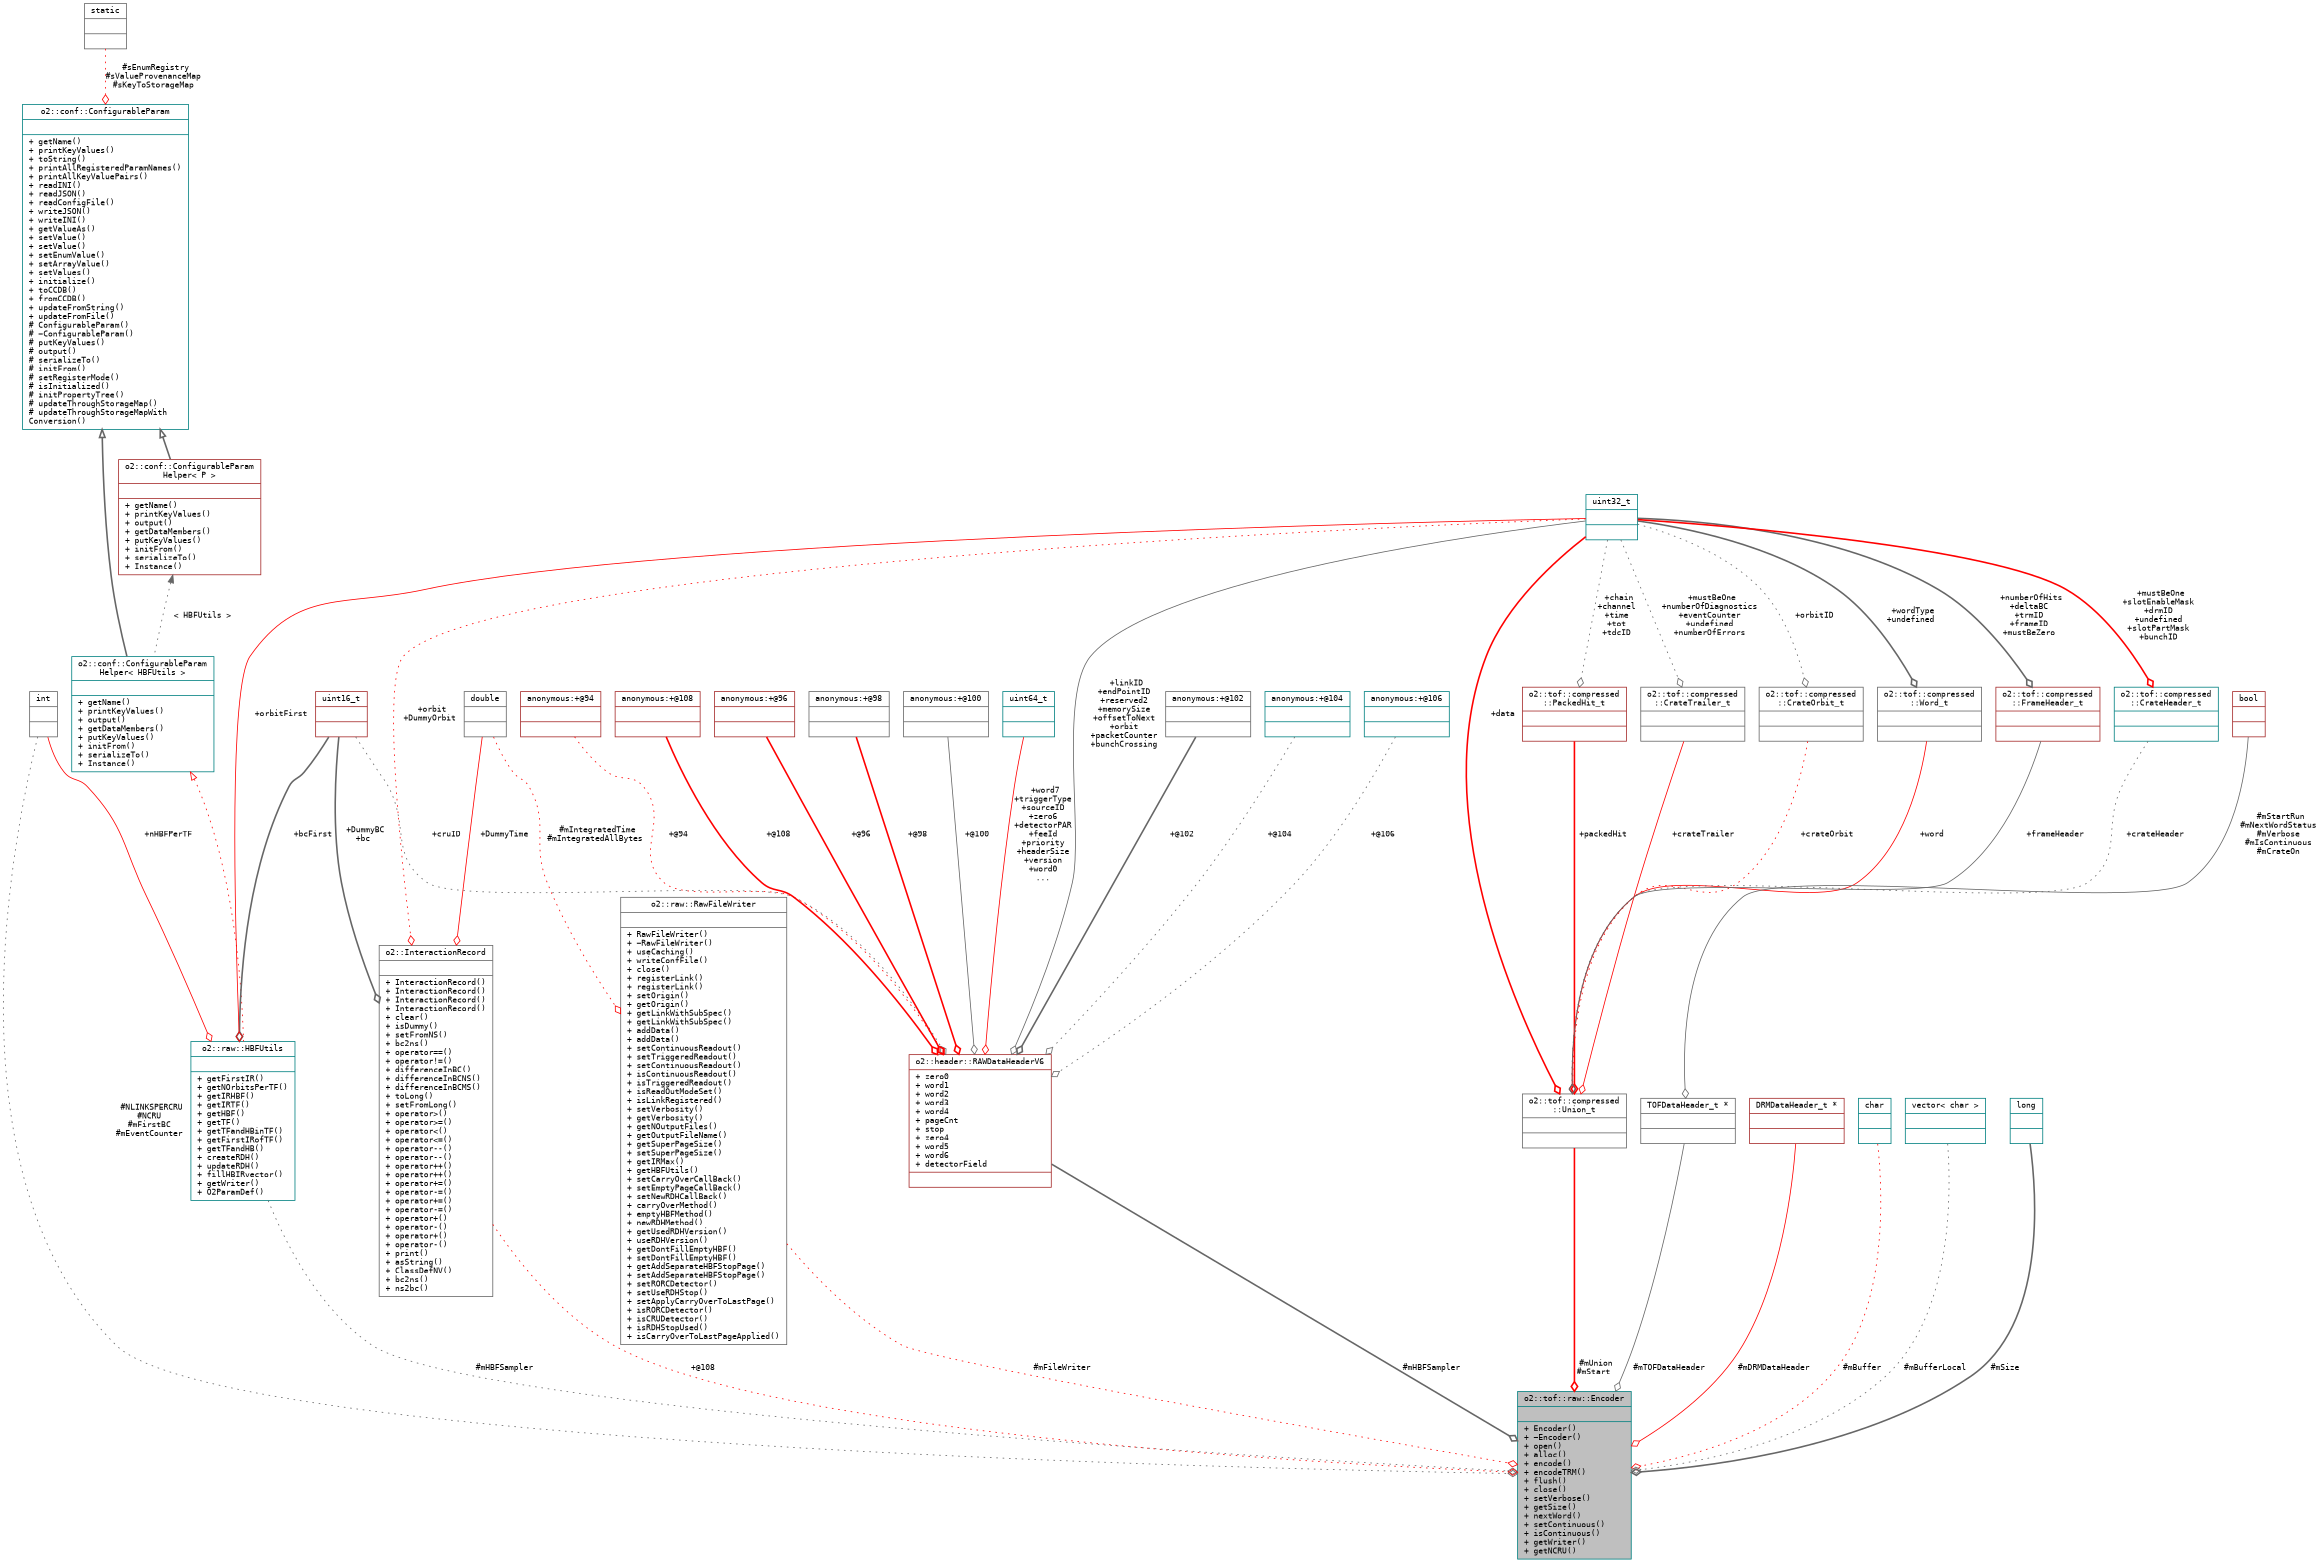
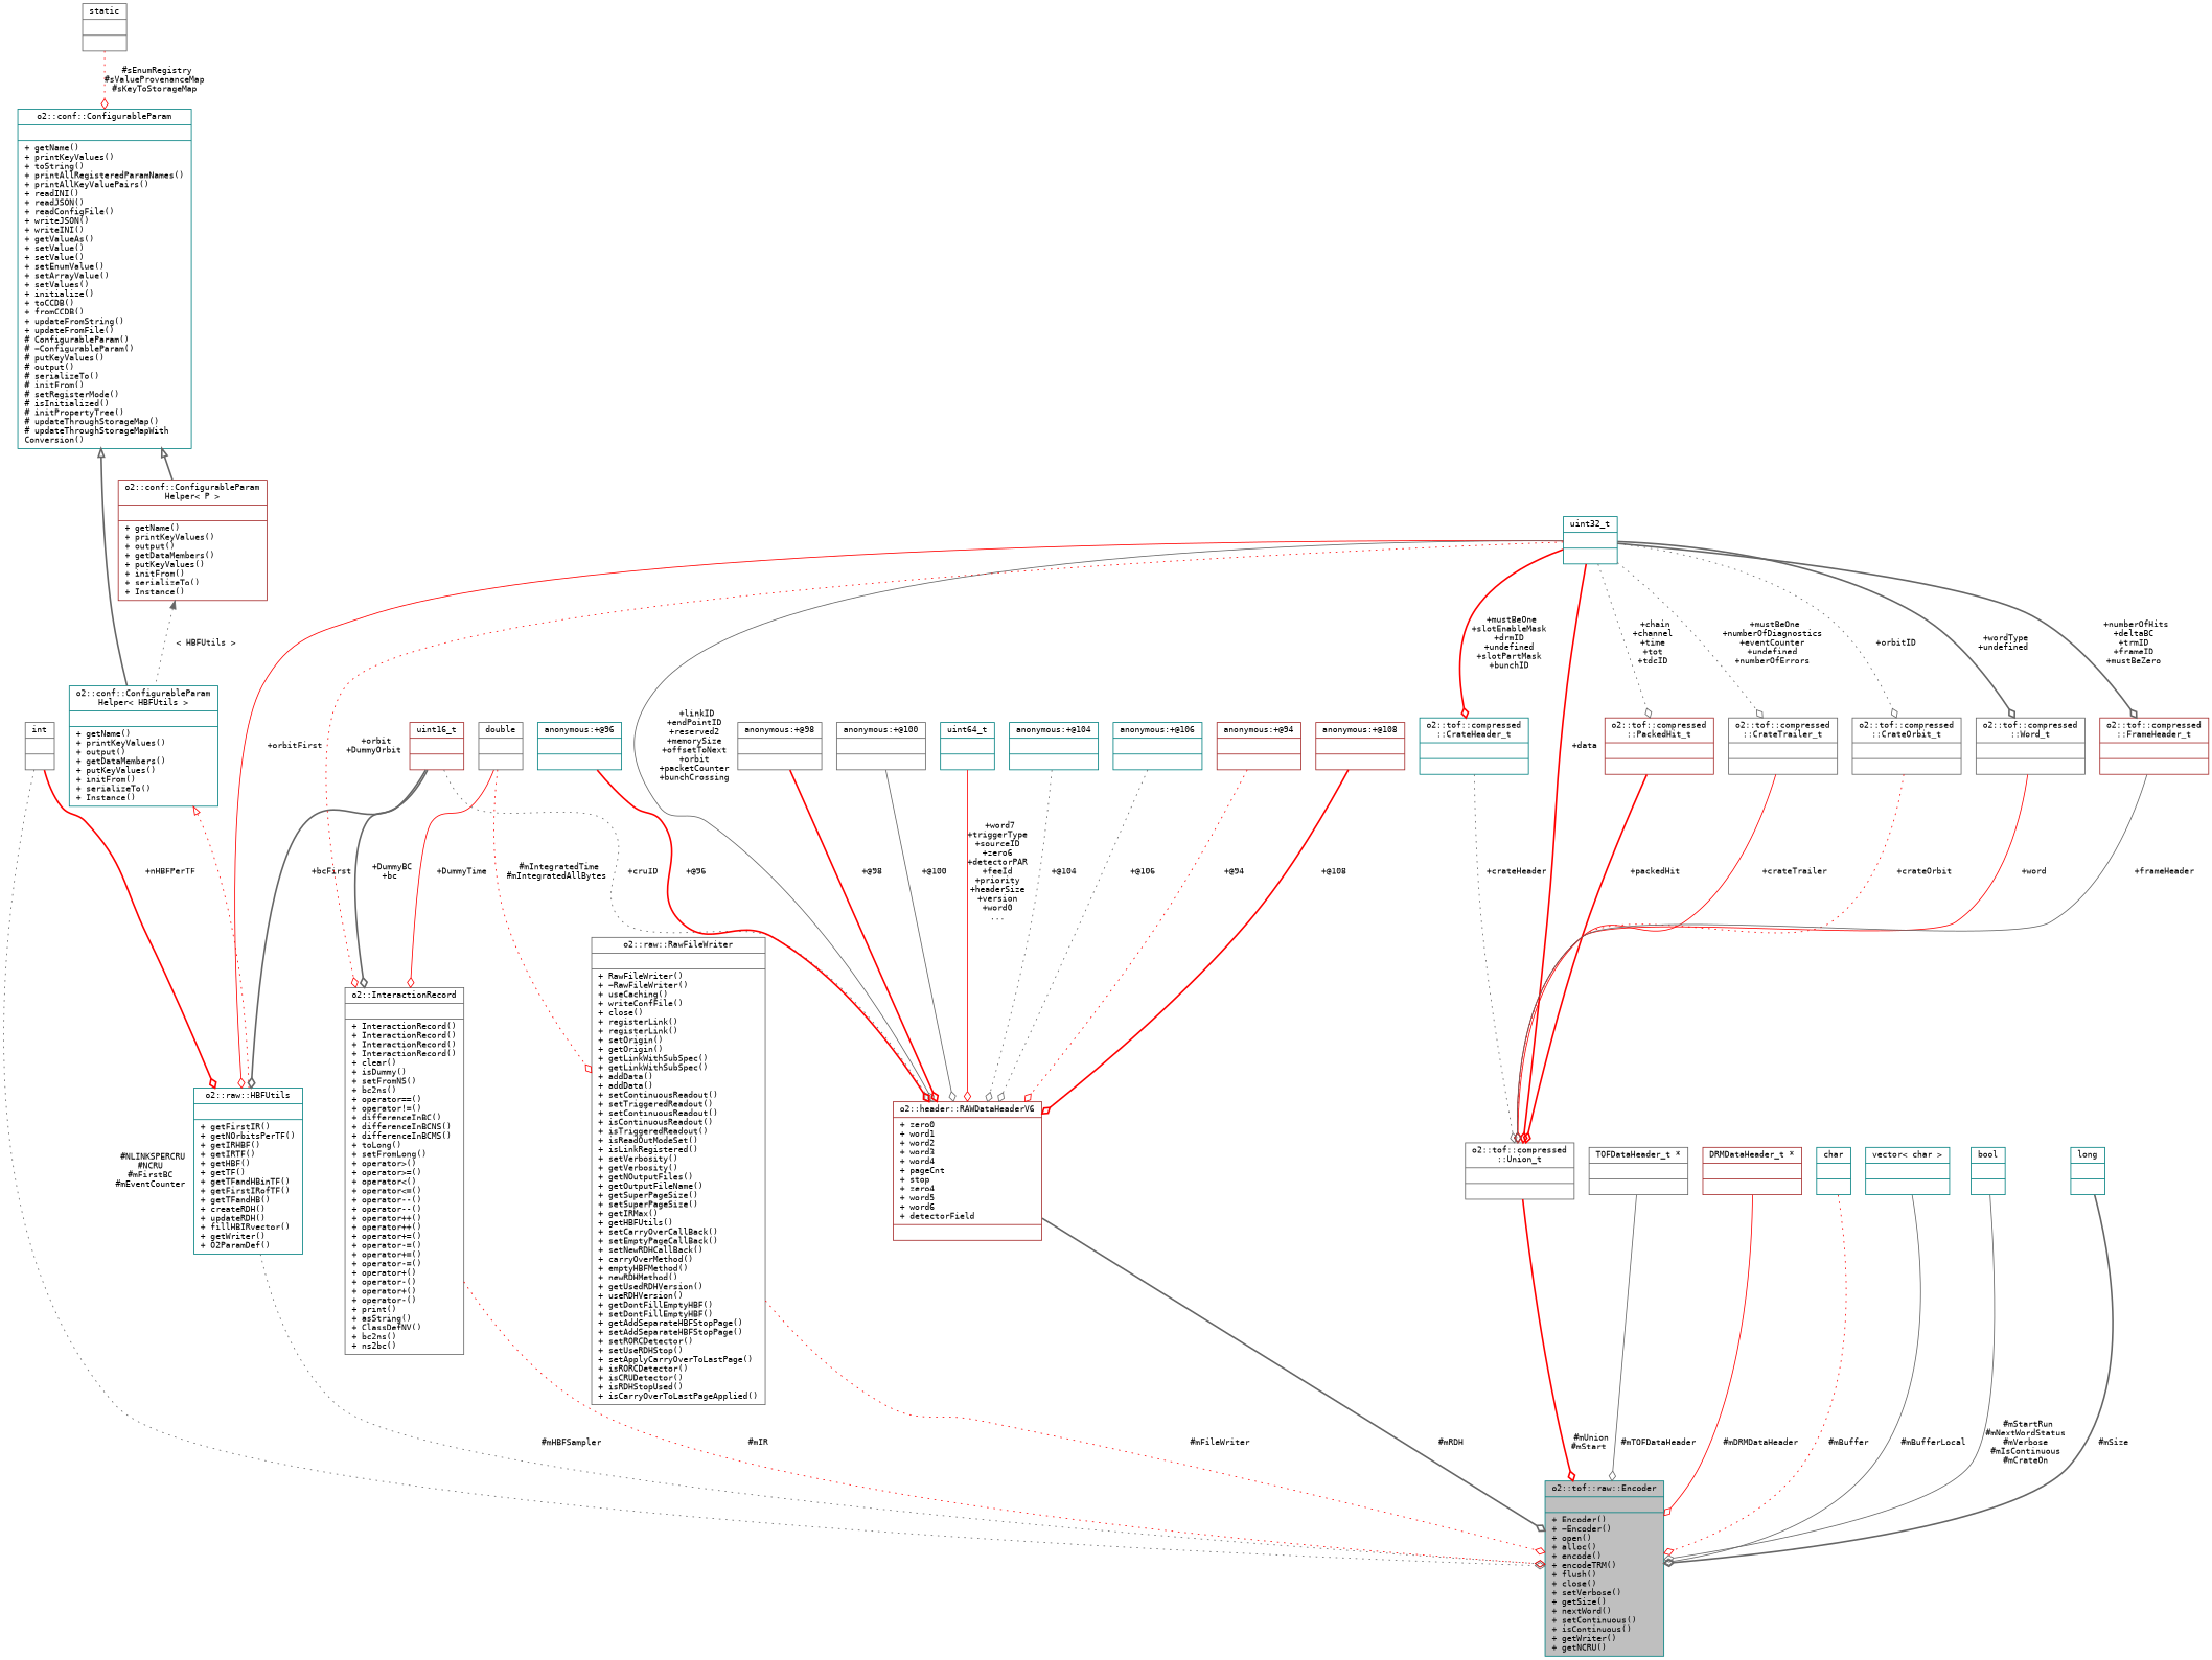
  digraph {
    fontname="DejaVu Sans Mono"
    node [color=teal fontname="DejaVu Sans Mono" fontsize=10 shape=record]
    edge [arrowhead=odiamond color=gray40 fontname="DejaVu Sans Mono" fontsize=10 labelfontname=Helvetica labelfontsize=10 style=dotted]
    n1 [fillcolor=grey75 fontcolor=black height=0.2 label="{o2::tof::raw::Encoder\n||+ Encoder()\l+ ~Encoder()\l+ open()\l+ alloc()\l+ encode()\l+ encodeTRM()\l+ flush()\l+ close()\l+ setVerbose()\l+ getSize()\l+ nextWord()\l+ setContinuous()\l+ isContinuous()\l+ getWriter()\l+ getNCRU()\l}" style=filled width=0.4]
    n2 [height=0.2 label="{o2::raw::HBFUtils\n||+ getFirstIR()\l+ getNOrbitsPerTF()\l+ getIRHBF()\l+ getIRTF()\l+ getHBF()\l+ getTF()\l+ getTFandHBinTF()\l+ getFirstIRofTF()\l+ getTFandHB()\l+ createRDH()\l+ updateRDH()\l+ fillHBIRvector()\l+ getWriter()\l+ O2ParamDef()\l}" width=0.4]
    n3 [height=0.2 label="{o2::conf::ConfigurableParam\lHelper\< HBFUtils \>\n||+ getName()\l+ printKeyValues()\l+ output()\l+ getDataMembers()\l+ putKeyValues()\l+ initFrom()\l+ serializeTo()\l+ Instance()\l}" width=0.4]
    n4 [height=0.2 label="{o2::conf::ConfigurableParam\n||+ getName()\l+ printKeyValues()\l+ toString()\l+ printAllRegisteredParamNames()\l+ printAllKeyValuePairs()\l+ readINI()\l+ readJSON()\l+ readConfigFile()\l+ writeJSON()\l+ writeINI()\l+ getValueAs()\l+ setValue()\l+ setValue()\l+ setEnumValue()\l+ setArrayValue()\l+ setValues()\l+ initialize()\l+ toCCDB()\l+ fromCCDB()\l+ updateFromString()\l+ updateFromFile()\l# ConfigurableParam()\l# ~ConfigurableParam()\l# putKeyValues()\l# output()\l# serializeTo()\l# initFrom()\l# setRegisterMode()\l# isInitialized()\l# initPropertyTree()\l# updateThroughStorageMap()\l# updateThroughStorageMapWith\lConversion()\l}" width=0.4]
    n5 [color=brown height=0.2 label="{o2::conf::ConfigurableParam\lHelper\< P \>\n||+ getName()\l+ printKeyValues()\l+ output()\l+ getDataMembers()\l+ putKeyValues()\l+ initFrom()\l+ serializeTo()\l+ Instance()\l}" width=0.4]
    n6 [color=gray40 height=0.2 label="{static\n||}" width=0.4]
    n7 [color=brown height=0.2 label="{uint16_t\n||}" width=0.4]
    n8 [color=brown height=0.2 label="{o2::header::RAWDataHeaderV6\n|+ zero0\l+ word1\l+ word2\l+ word3\l+ word4\l+ pageCnt\l+ stop\l+ zero4\l+ word5\l+ word6\l+ detectorField\l|}" width=0.4]
    n9 [color=gray40 height=0.2 label="{o2::InteractionRecord\n||+ InteractionRecord()\l+ InteractionRecord()\l+ InteractionRecord()\l+ InteractionRecord()\l+ clear()\l+ isDummy()\l+ setFromNS()\l+ bc2ns()\l+ operator==()\l+ operator!=()\l+ differenceInBC()\l+ differenceInBCNS()\l+ differenceInBCMS()\l+ toLong()\l+ setFromLong()\l+ operator\>()\l+ operator\>=()\l+ operator\<()\l+ operator\<=()\l+ operator--()\l+ operator--()\l+ operator++()\l+ operator++()\l+ operator+=()\l+ operator-=()\l+ operator+=()\l+ operator-=()\l+ operator+()\l+ operator-()\l+ operator+()\l+ operator-()\l+ print()\l+ asString()\l+ ClassDefNV()\l+ bc2ns()\l+ ns2bc()\l}" width=0.4]
    n10 [height=0.2 label="{uint32_t\n||}" width=0.4]
    n11 [color=gray40 height=0.2 label="{o2::tof::compressed\l::Union_t\n||}" width=0.4]
    n12 [color=brown height=0.2 label="{o2::tof::compressed\l::PackedHit_t\n||}" width=0.4]
    n13 [color=gray40 height=0.2 label="{o2::tof::compressed\l::CrateTrailer_t\n||}" width=0.4]
    n14 [color=gray40 height=0.2 label="{o2::tof::compressed\l::CrateOrbit_t\n||}" width=0.4]
    n15 [color=gray40 height=0.2 label="{o2::tof::compressed\l::Word_t\n||}" width=0.4]
    n16 [color=brown height=0.2 label="{o2::tof::compressed\l::FrameHeader_t\n||}" width=0.4]
    n17 [height=0.2 label="{o2::tof::compressed\l::CrateHeader_t\n||}" width=0.4]
    n18 [color=gray40 height=0.2 label="{int\n||}" width=0.4]
    n19 [height=0.2 label="{uint64_t\n||}" width=0.4]
-   n20 [color=gray40 height=0.2 label="{anonymous:+@102\n||}" width=0.4]
    n21 [height=0.2 label="{anonymous:+@104\n||}" width=0.4]
    n22 [height=0.2 label="{anonymous:+@106\n||}" width=0.4]
    n23 [color=brown height=0.2 label="{anonymous:+@94\n||}" width=0.4]
    n24 [color=brown height=0.2 label="{anonymous:+@108\n||}" width=0.4]
-   n25 [color=brown height=0.2 label="{anonymous:+@96\n||}" width=0.4]
+   n25 [height=0.2 label="{anonymous:+@96\n||}" width=0.4]
    n26 [color=gray40 height=0.2 label="{anonymous:+@98\n||}" width=0.4]
    n27 [color=gray40 height=0.2 label="{anonymous:+@100\n||}" width=0.4]
    n28 [color=gray40 height=0.2 label="{double\n||}" width=0.4]
    n29 [color=gray40 height=0.2 label="{o2::raw::RawFileWriter\n||+ RawFileWriter()\l+ ~RawFileWriter()\l+ useCaching()\l+ writeConfFile()\l+ close()\l+ registerLink()\l+ registerLink()\l+ setOrigin()\l+ getOrigin()\l+ getLinkWithSubSpec()\l+ getLinkWithSubSpec()\l+ addData()\l+ addData()\l+ setContinuousReadout()\l+ setTriggeredReadout()\l+ setContinuousReadout()\l+ isContinuousReadout()\l+ isTriggeredReadout()\l+ isReadOutModeSet()\l+ isLinkRegistered()\l+ setVerbosity()\l+ getVerbosity()\l+ getNOutputFiles()\l+ getOutputFileName()\l+ getSuperPageSize()\l+ setSuperPageSize()\l+ getIRMax()\l+ getHBFUtils()\l+ setCarryOverCallBack()\l+ setEmptyPageCallBack()\l+ setNewRDHCallBack()\l+ carryOverMethod()\l+ emptyHBFMethod()\l+ newRDHMethod()\l+ getUsedRDHVersion()\l+ useRDHVersion()\l+ getDontFillEmptyHBF()\l+ setDontFillEmptyHBF()\l+ getAddSeparateHBFStopPage()\l+ setAddSeparateHBFStopPage()\l+ setRORCDetector()\l+ setUseRDHStop()\l+ setApplyCarryOverToLastPage()\l+ isRORCDetector()\l+ isCRUDetector()\l+ isRDHStopUsed()\l+ isCarryOverToLastPageApplied()\l}" width=0.4]
    n30 [color=gray40 height=0.2 label="{TOFDataHeader_t *\n||}" width=0.4]
    n31 [color=brown height=0.2 label="{DRMDataHeader_t *\n||}" width=0.4]
    n32 [height=0.2 label="{char\n||}" width=0.4]
    n33 [height=0.2 label="{vector\< char \>\n||}" width=0.4]
-   n34 [color=brown height=0.2 label="{bool\n||}" width=0.4]
+   n34 [height=0.2 label="{bool\n||}" width=0.4]
    n35 [height=0.2 label="{long\n||}" width=0.4]
    n2 -> n1 [label=" #mHBFSampler"]
    n3 -> n2 [arrowtail=onormal color=red dir=back arrowhead=""]
    n4 -> n3 [arrowtail=onormal dir=back style=bold arrowhead=""]
    n4 -> n5 [arrowtail=onormal dir=back style=bold arrowhead=""]
    n5 -> n3 [dir=back label=" \< HBFUtils \>" arrowhead=""]
    n6 -> n4 [color=red label=" #sEnumRegistry\n#sValueProvenanceMap\n#sKeyToStorageMap"]
    n7 -> n2 [label=" +bcFirst" style=bold]
    n7 -> n8 [label=" +cruID"]
    n7 -> n9 [label=" +DummyBC\n+bc" style=bold]
-   n8 -> n1 [label=" #mHBFSampler" style=bold]
-   n9 -> n1 [color=red label=" +@108"]
+   n8 -> n1 [label=" #mRDH" style=bold]
+   n9 -> n1 [color=red label=" #mIR"]
    n10 -> n2 [color=red label=" +orbitFirst" style=solid]
    n10 -> n8 [label=" +linkID\n+endPointID\n+reserved2\n+memorySize\n+offsetToNext\n+orbit\n+packetCounter\n+bunchCrossing" style=solid]
    n10 -> n9 [color=red label=" +orbit\n+DummyOrbit"]
    n10 -> n11 [color=red label=" +data" style=bold]
    n10 -> n12 [label=" +chain\n+channel\n+time\n+tot\n+tdcID"]
    n10 -> n13 [label=" +mustBeOne\n+numberOfDiagnostics\n+eventCounter\n+undefined\n+numberOfErrors"]
    n10 -> n14 [label=" +orbitID"]
    n10 -> n15 [label=" +wordType\n+undefined" style=bold]
    n10 -> n16 [label=" +numberOfHits\n+deltaBC\n+trmID\n+frameID\n+mustBeZero" style=bold]
    n10 -> n17 [color=red label=" +mustBeOne\n+slotEnableMask\n+drmID\n+undefined\n+slotPartMask\n+bunchID" style=bold]
    n11 -> n1 [color=red label=" #mUnion\n#mStart" style=bold]
    n12 -> n11 [color=red label=" +packedHit" style=bold]
    n13 -> n11 [color=red label=" +crateTrailer" style=solid]
    n14 -> n11 [color=red label=" +crateOrbit"]
    n15 -> n11 [color=red label=" +word" style=solid]
    n16 -> n11 [label=" +frameHeader" style=solid]
    n17 -> n11 [label=" +crateHeader"]
    n18 -> n1 [label=" #NLINKSPERCRU\n#NCRU\n#mFirstBC\n#mEventCounter"]
-   n18 -> n2 [color=red label=" +nHBFPerTF" style=solid]
+   n18 -> n2 [color=red label=" +nHBFPerTF" style=bold]
    n19 -> n8 [color=red label=" +word7\n+triggerType\n+sourceID\n+zero6\n+detectorPAR\n+feeId\n+priority\n+headerSize\n+version\n+word0\n..." style=solid]
-   n20 -> n8 [label=" +@102" style=bold]
    n21 -> n8 [label=" +@104"]
    n22 -> n8 [label=" +@106"]
    n23 -> n8 [color=red label=" +@94"]
    n24 -> n8 [color=red label=" +@108" style=bold]
    n25 -> n8 [color=red label=" +@96" style=bold]
    n26 -> n8 [color=red label=" +@98" style=bold]
    n27 -> n8 [label=" +@100" style=solid]
    n28 -> n9 [color=red label=" +DummyTime" style=solid]
    n28 -> n29 [color=red label=" #mIntegratedTime\n#mIntegratedAllBytes"]
    n29 -> n1 [color=red label=" #mFileWriter"]
    n30 -> n1 [label=" #mTOFDataHeader" style=solid]
    n31 -> n1 [color=red label=" #mDRMDataHeader" style=solid]
    n32 -> n1 [color=red label=" #mBuffer"]
-   n33 -> n1 [label=" #mBufferLocal"]
-   n34 -> n30 [label=" #mStartRun\n#mNextWordStatus\n#mVerbose\n#mIsContinuous\n#mCrateOn" style=solid]
+   n33 -> n1 [label=" #mBufferLocal" style=solid]
+   n34 -> n1 [label=" #mStartRun\n#mNextWordStatus\n#mVerbose\n#mIsContinuous\n#mCrateOn" style=solid]
    n35 -> n1 [label=" #mSize" style=bold]
  }
